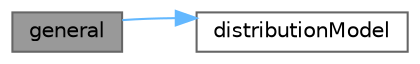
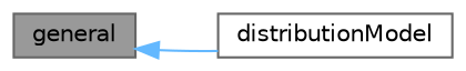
  digraph {
    rankdir=LR
    node [color=gray40 fontname=Helvetica fontsize=10 shape=box style=filled]
    n1 [fillcolor=grey60 fontcolor=black height=0.2 label=general width=0.4]
    n2 [fillcolor=white height=0.2 label=distributionModel width=0.4]
-   n2 -> n1 [color=steelblue1 dir=back fontname=Helvetica fontsize=10 labelfontname=Helvetica labelfontsize=10 style=solid]
+   n1 -> n2 [color=steelblue1 dir=back fontname=Helvetica fontsize=10 labelfontname=Helvetica labelfontsize=10 style=solid]
  }
